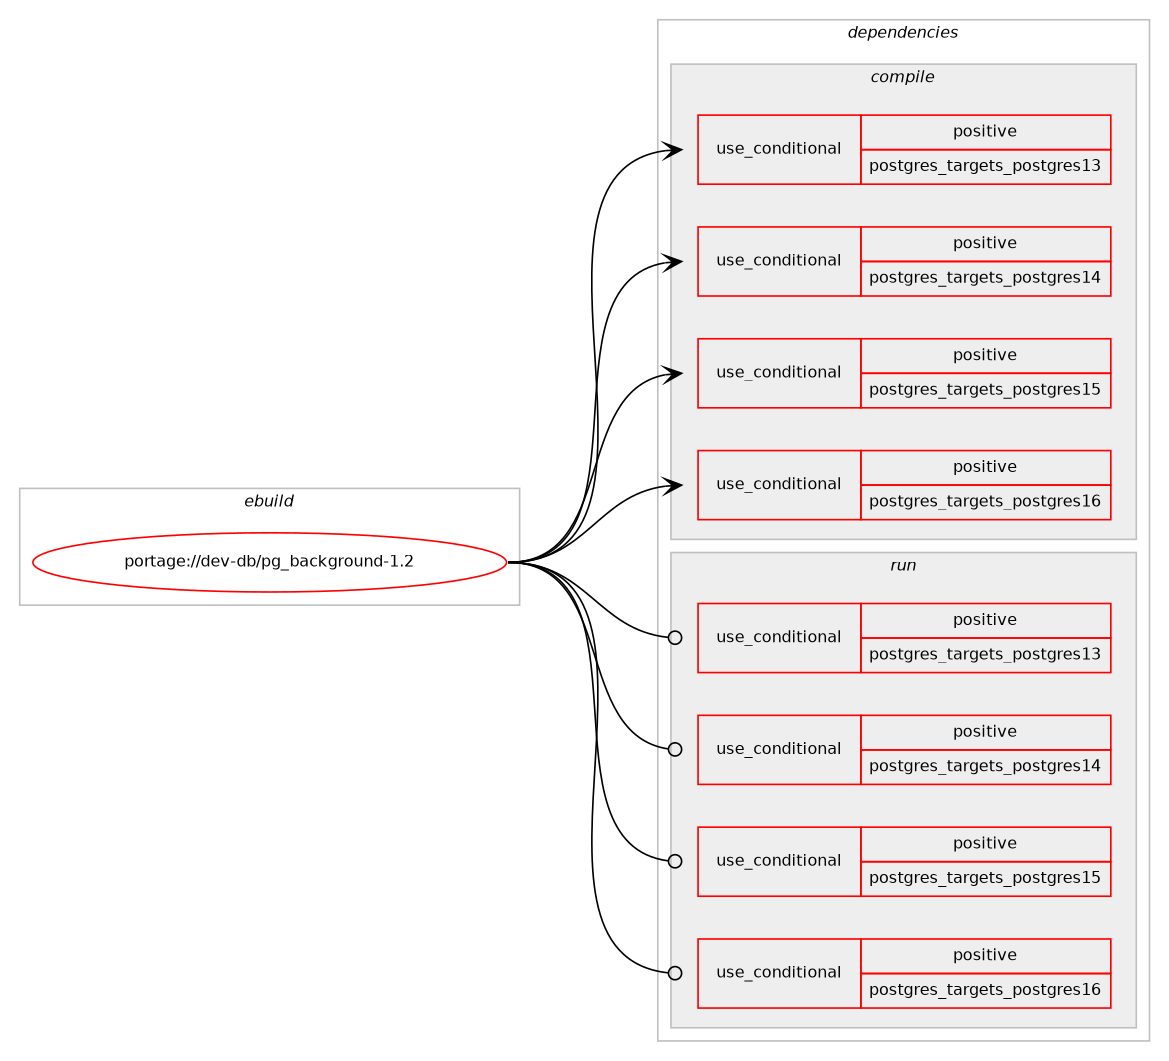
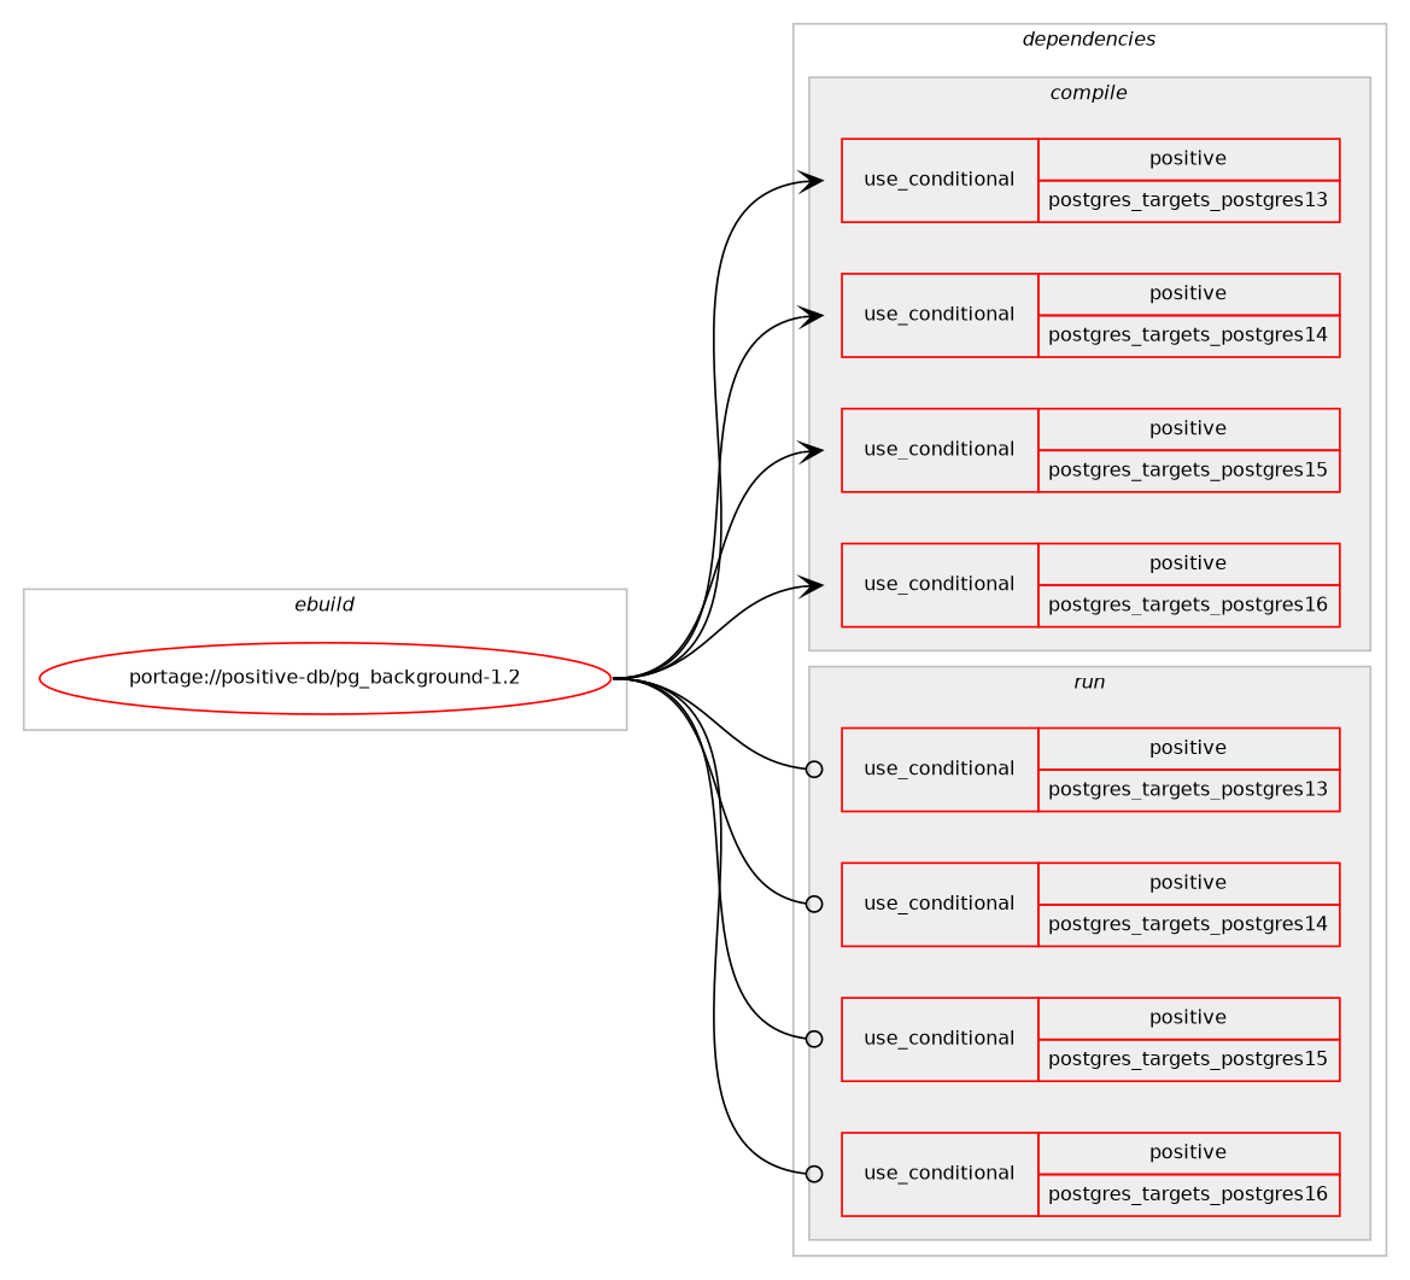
  digraph {
    compound=true
    concentrate=true
    fontname="DejaVu Sans"
    fontsize=10
    newrank=true
    rankdir=LR
    ranksep=1.5
    node [color=red fontname="DejaVu Sans" fontsize=10 shape=none]
    edge [arrowhead=vee headport=w style=solid tailport=e weight=20 fontname="DejaVu Sans"]
-   n1 [label="portage://dev-db/pg_background-1.2" width=4 shape=""]
+   n1 [label="portage://positive-db/pg_background-1.2" width=4 shape=""]
    n2 [label=<<TABLE BORDER="0" CELLBORDER="1" CELLSPACING="0" CELLPADDING="4"><TR><TD ROWSPAN="3" CELLPADDING="10">use_conditional</TD></TR><TR><TD>positive</TD></TR><TR><TD>postgres_targets_postgres13</TD></TR></TABLE>>]
    n3 [label=<<TABLE BORDER="0" CELLBORDER="1" CELLSPACING="0" CELLPADDING="4"><TR><TD ROWSPAN="3" CELLPADDING="10">use_conditional</TD></TR><TR><TD>positive</TD></TR><TR><TD>postgres_targets_postgres14</TD></TR></TABLE>>]
    n4 [label=<<TABLE BORDER="0" CELLBORDER="1" CELLSPACING="0" CELLPADDING="4"><TR><TD ROWSPAN="3" CELLPADDING="10">use_conditional</TD></TR><TR><TD>positive</TD></TR><TR><TD>postgres_targets_postgres15</TD></TR></TABLE>>]
    n5 [label=<<TABLE BORDER="0" CELLBORDER="1" CELLSPACING="0" CELLPADDING="4"><TR><TD ROWSPAN="3" CELLPADDING="10">use_conditional</TD></TR><TR><TD>positive</TD></TR><TR><TD>postgres_targets_postgres16</TD></TR></TABLE>>]
    n6 [label=<<TABLE BORDER="0" CELLBORDER="1" CELLSPACING="0" CELLPADDING="4"><TR><TD ROWSPAN="3" CELLPADDING="10">use_conditional</TD></TR><TR><TD>positive</TD></TR><TR><TD>postgres_targets_postgres13</TD></TR></TABLE>>]
    n7 [label=<<TABLE BORDER="0" CELLBORDER="1" CELLSPACING="0" CELLPADDING="4"><TR><TD ROWSPAN="3" CELLPADDING="10">use_conditional</TD></TR><TR><TD>positive</TD></TR><TR><TD>postgres_targets_postgres14</TD></TR></TABLE>>]
    n8 [label=<<TABLE BORDER="0" CELLBORDER="1" CELLSPACING="0" CELLPADDING="4"><TR><TD ROWSPAN="3" CELLPADDING="10">use_conditional</TD></TR><TR><TD>positive</TD></TR><TR><TD>postgres_targets_postgres15</TD></TR></TABLE>>]
    n9 [label=<<TABLE BORDER="0" CELLBORDER="1" CELLSPACING="0" CELLPADDING="4"><TR><TD ROWSPAN="3" CELLPADDING="10">use_conditional</TD></TR><TR><TD>positive</TD></TR><TR><TD>postgres_targets_postgres16</TD></TR></TABLE>>]
    subgraph cluster_1 {
      color=gray
      label=<<i>ebuild</i>>
      rank=same
      n1
    }
    subgraph cluster_2 {
      color=gray
      label=<<i>dependencies</i>>
      subgraph cluster_3 {
        color=gray
        fillcolor="#eeeeee"
        label=<<i>compile</i>>
        style=filled
        subgraph sub_4 {
          color=gray
          fillcolor="#eeeeee"
          label=<<i>compile</i>>
          style=filled
          n2
        }
        subgraph sub_5 {
          color=gray
          fillcolor="#eeeeee"
          label=<<i>compile</i>>
          style=filled
          n3
        }
        subgraph sub_6 {
          color=gray
          fillcolor="#eeeeee"
          label=<<i>compile</i>>
          style=filled
          n4
        }
        subgraph sub_7 {
          color=gray
          fillcolor="#eeeeee"
          label=<<i>compile</i>>
          style=filled
          n5
        }
      }
      subgraph cluster_8 {
        color=gray
        fillcolor="#eeeeee"
        label=<<i>compile and run</i>>
        style=filled
      }
      subgraph cluster_9 {
        color=gray
        fillcolor="#eeeeee"
        label=<<i>run</i>>
        style=filled
        subgraph sub_10 {
          color=gray
          fillcolor="#eeeeee"
          label=<<i>run</i>>
          style=filled
          n6
        }
        subgraph sub_11 {
          color=gray
          fillcolor="#eeeeee"
          label=<<i>run</i>>
          style=filled
          n7
        }
        subgraph sub_12 {
          color=gray
          fillcolor="#eeeeee"
          label=<<i>run</i>>
          style=filled
          n8
        }
        subgraph sub_13 {
          color=gray
          fillcolor="#eeeeee"
          label=<<i>run</i>>
          style=filled
          n9
        }
      }
    }
    subgraph cluster_14 {
      color=gray
      label=<<i>candidates</i>>
      rank=same
    }
    n1 -> n2
    n1 -> n3
    n1 -> n4
    n1 -> n5
    n1 -> n6 [arrowhead=odot]
    n1 -> n7 [arrowhead=odot]
    n1 -> n8 [arrowhead=odot]
    n1 -> n9 [arrowhead=odot]
  }
